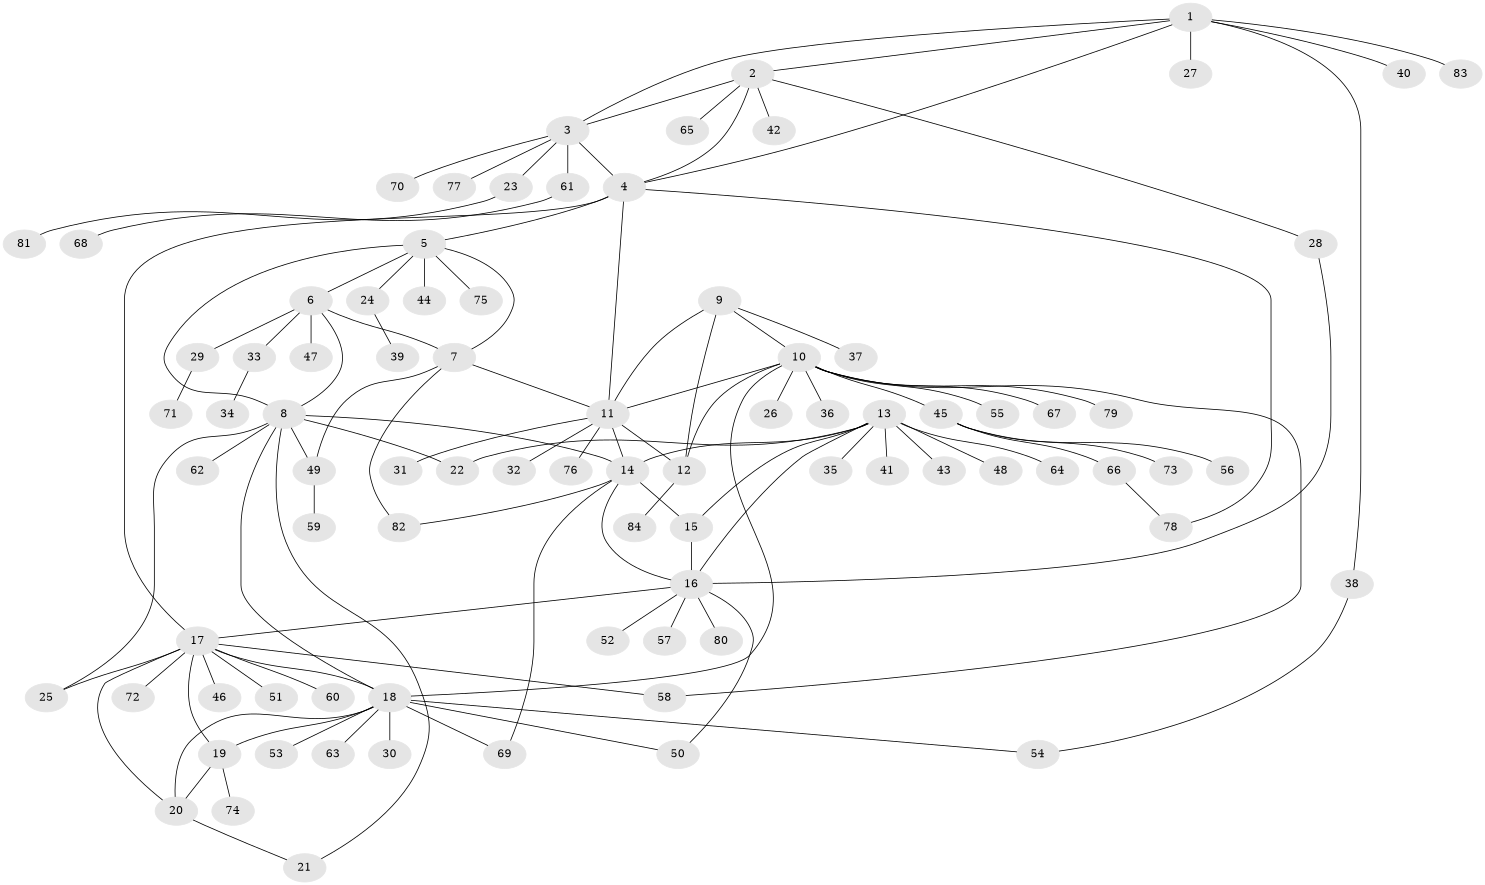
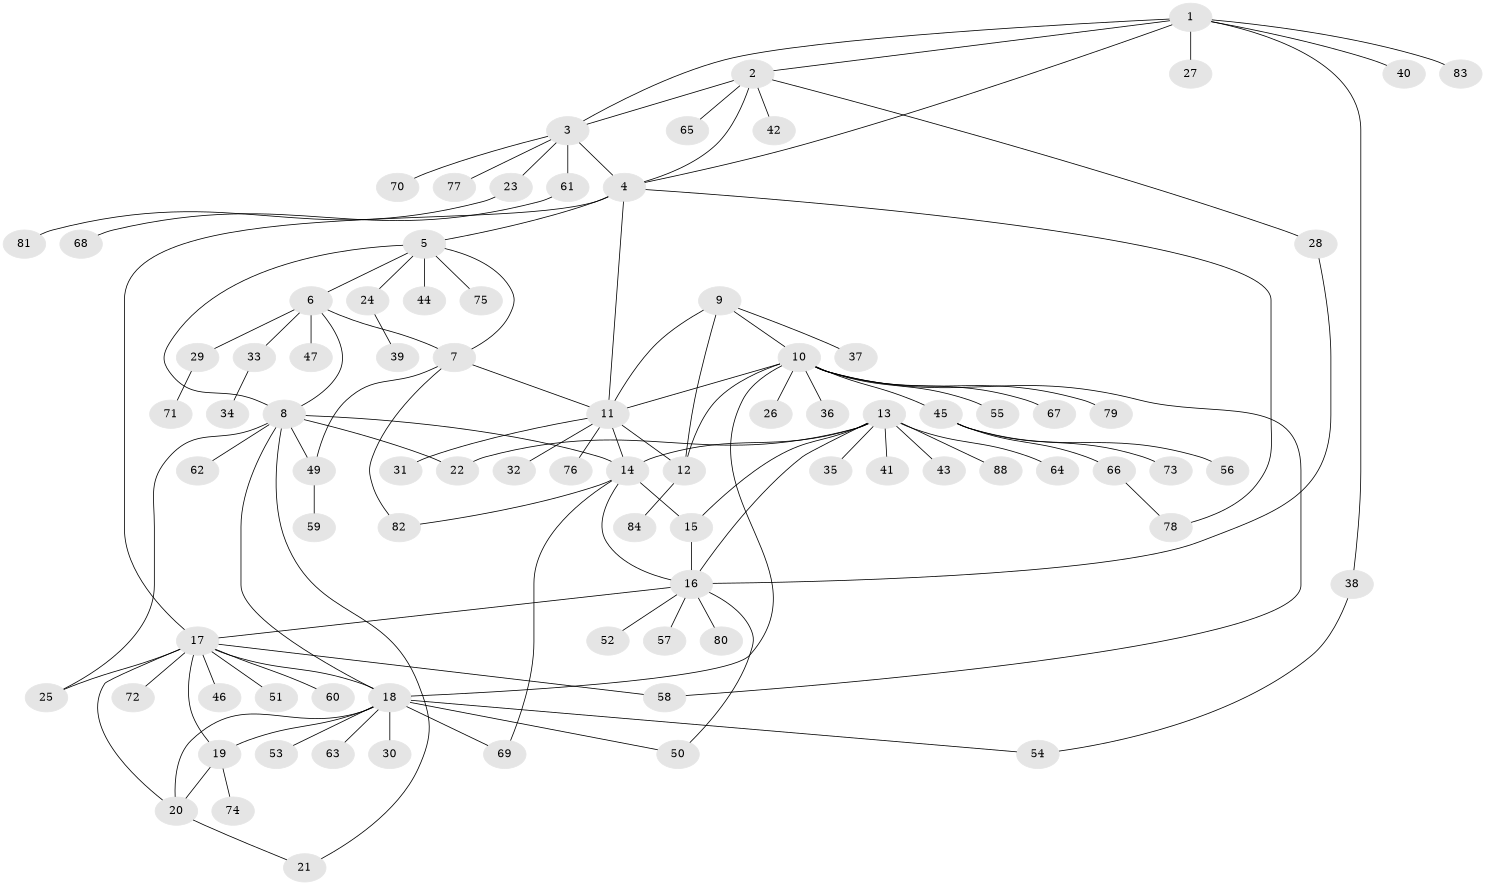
  graph {
    node [color=gray90 style=filled]
    1
    2
    3
    4
    27
    38
    40
    83
    28
    42
    65
    23
    61
    70
    77
    5
    11
    17
    78
    54
    16
    50
    52
    57
    80
    81
    68
    6
    7
    8
    24
    44
    75
    14
    12
    31
    32
    76
    18
    25
    58
    19
    20
    46
    51
    60
    72
    29
    33
    47
    82
    49
    21
    22
    62
    39
    71
    34
    15
    69
    30
    53
    63
    59
    9
    10
    37
    26
    36
    45
    55
    67
    79
    84
    56
    66
    73
    13
    35
    41
    43
-   48
+   48 [label=88]
    64
    74
    1 -- 2
    1 -- 3
    1 -- 4
    1 -- 27
    1 -- 38
    1 -- 40
    1 -- 83
    2 -- 3
    2 -- 4
    2 -- 28
    2 -- 42
    2 -- 65
    3 -- 4
    3 -- 23
    3 -- 61
    3 -- 70
    3 -- 77
    4 -- 5
    4 -- 11
    4 -- 17
    4 -- 78
    38 -- 54
    28 -- 16
    23 -- 81
    61 -- 68
    5 -- 6
    5 -- 7
    5 -- 8
    5 -- 24
    5 -- 44
    5 -- 75
    11 -- 14
    11 -- 12
    11 -- 31
    11 -- 32
    11 -- 76
    17 -- 18
    17 -- 25
    17 -- 58
    17 -- 19
    17 -- 20
    17 -- 46
    17 -- 51
    17 -- 60
    17 -- 72
    16 -- 17
    16 -- 50
    16 -- 52
    16 -- 57
    16 -- 80
    6 -- 7
    6 -- 8
    6 -- 29
    6 -- 33
    6 -- 47
    7 -- 11
    7 -- 82
    7 -- 49
    8 -- 14
    8 -- 18
    8 -- 25
    8 -- 49
    8 -- 21
    8 -- 22
    8 -- 62
    24 -- 39
    14 -- 16
    14 -- 82
    14 -- 15
    14 -- 69
    12 -- 84
    18 -- 54
    18 -- 50
    18 -- 19
    18 -- 20
    18 -- 69
    18 -- 30
    18 -- 53
    18 -- 63
    19 -- 20
    19 -- 74
    20 -- 21
    29 -- 71
    33 -- 34
    49 -- 59
    15 -- 16
    9 -- 11
    9 -- 12
    9 -- 10
    9 -- 37
    10 -- 11
    10 -- 12
    10 -- 18
    10 -- 58
    10 -- 26
    10 -- 36
    10 -- 45
    10 -- 55
    10 -- 67
    10 -- 79
    45 -- 56
    45 -- 66
    45 -- 73
    66 -- 78
    13 -- 16
    13 -- 14
    13 -- 22
    13 -- 15
    13 -- 35
    13 -- 41
    13 -- 43
    13 -- 48
    13 -- 64
  }
